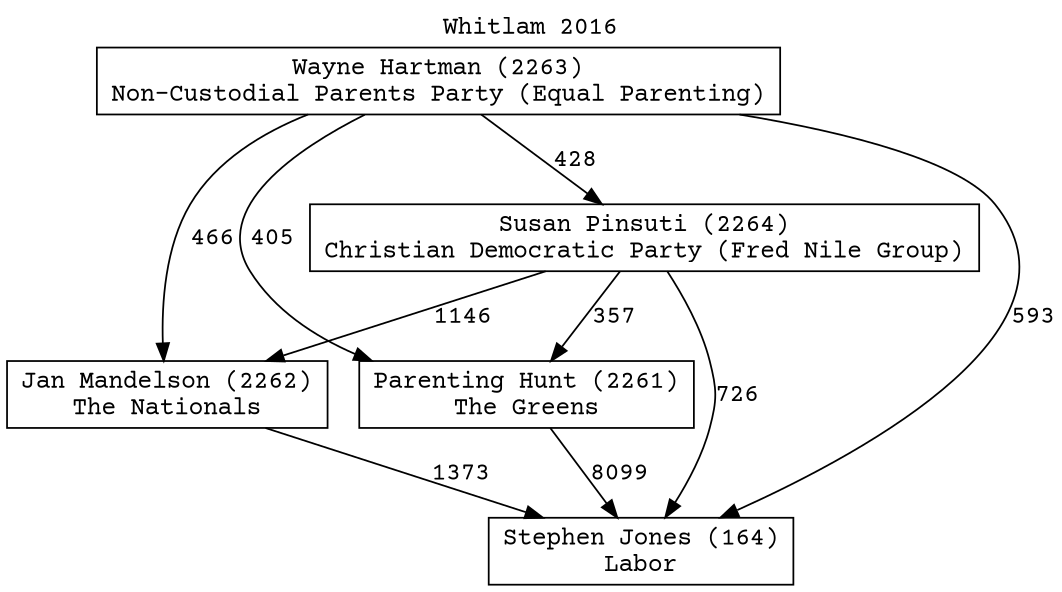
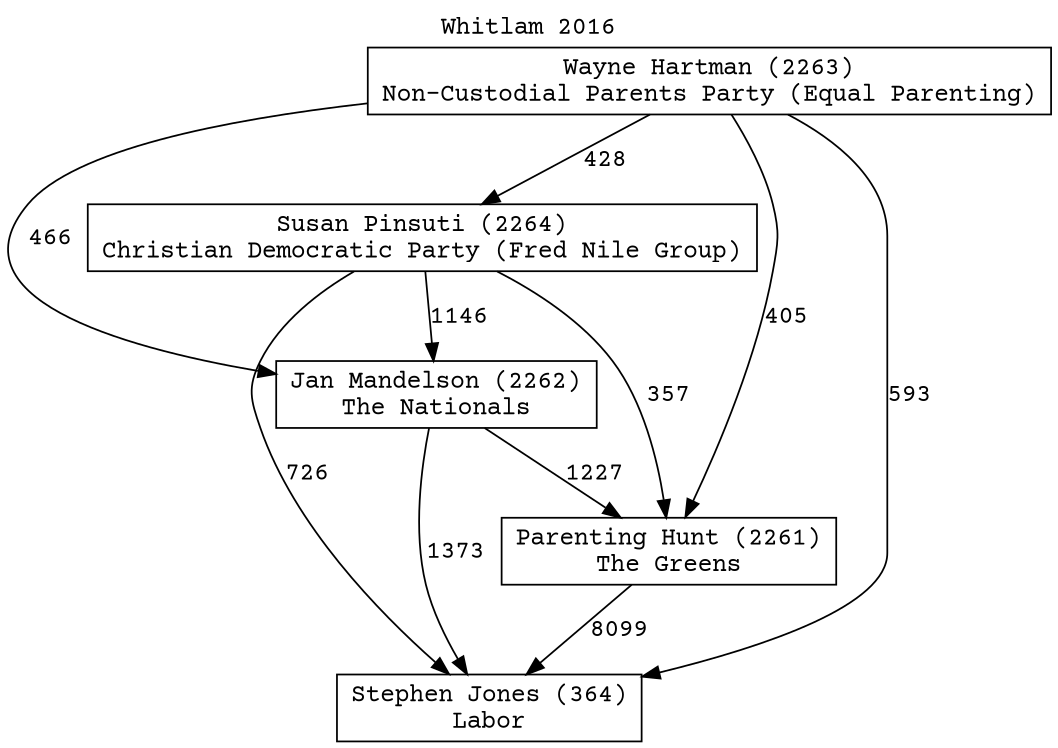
  digraph {
    fontname="Courier Prime"
    label="Whitlam 2016"
    labelloc=t
    mclimit=10
    node [fontname="Courier Prime" shape=box]
    edge [fontname="Courier Prime"]
-   n1 [label="Stephen Jones (164)\nLabor"]
+   n1 [label="Stephen Jones (364)\nLabor"]
    n2 [label="Susan Pinsuti (2264)\nChristian Democratic Party (Fred Nile Group)"]
    n3 [label="Jan Mandelson (2262)\nThe Nationals"]
    n4 [label="Parenting Hunt (2261)\nThe Greens"]
    n5 [label="Wayne Hartman (2263)\nNon-Custodial Parents Party (Equal Parenting)"]
    n2 -> n1 [label=726]
    n2 -> n3 [label=1146]
    n2 -> n4 [label=357]
    n3 -> n1 [label=1373]
+   n3 -> n4 [label=1227]
    n4 -> n1 [label=8099]
    n5 -> n1 [label=593]
    n5 -> n2 [label=428]
    n5 -> n3 [label=466]
    n5 -> n4 [label=405]
  }
